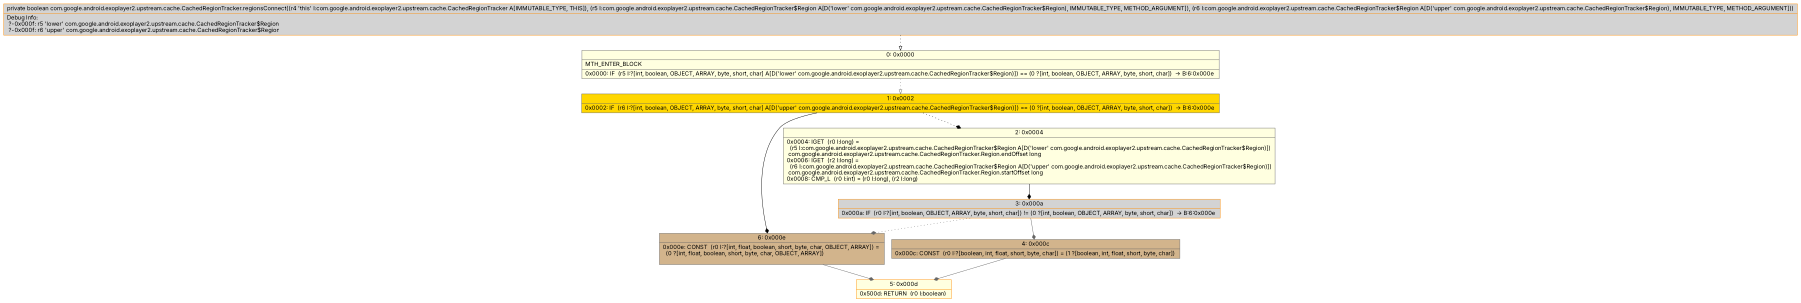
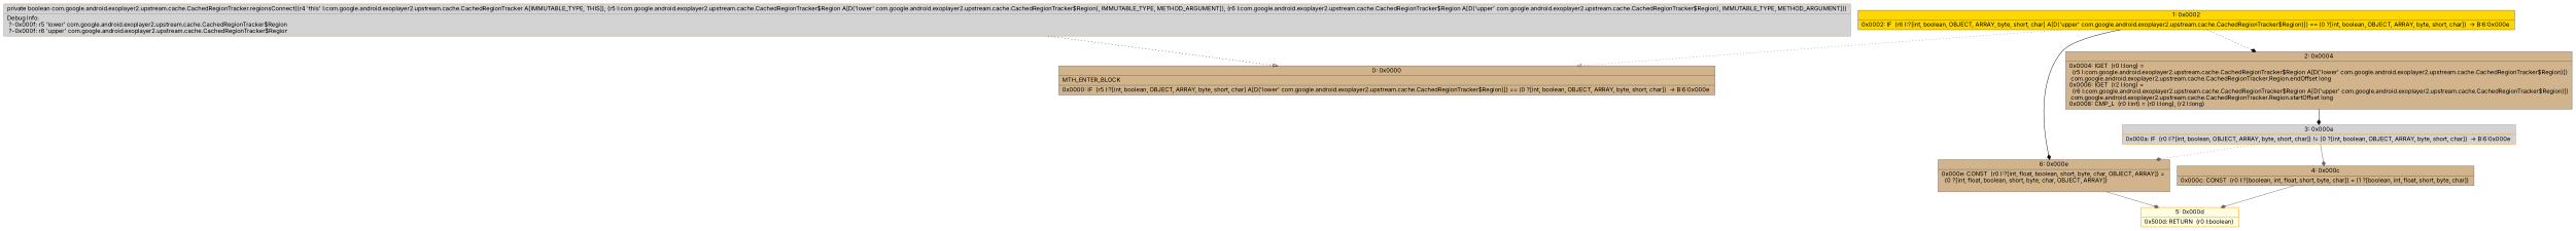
  digraph {
    fontname=Inter
    node [color=gray40 fillcolor=lightyellow fontname=Inter shape=record style=filled]
    edge [arrowhead=diamond color=gray40 fontname=Inter style=solid]
-   n1 [label="{0\:\ 0x0000|MTH_ENTER_BLOCK\l|0x0000: IF  (r5 I:?[int, boolean, OBJECT, ARRAY, byte, short, char] A[D('lower' com.google.android.exoplayer2.upstream.cache.CachedRegionTracker$Region)]) == (0 ?[int, boolean, OBJECT, ARRAY, byte, short, char])  \-\> B:6:0x000e \l}"]
+   n1 [fillcolor=tan label="{0\:\ 0x0000|MTH_ENTER_BLOCK\l|0x0000: IF  (r5 I:?[int, boolean, OBJECT, ARRAY, byte, short, char] A[D('lower' com.google.android.exoplayer2.upstream.cache.CachedRegionTracker$Region)]) == (0 ?[int, boolean, OBJECT, ARRAY, byte, short, char])  \-\> B:6:0x000e \l}"]
    n2 [fillcolor=gold label="{1\:\ 0x0002|0x0002: IF  (r6 I:?[int, boolean, OBJECT, ARRAY, byte, short, char] A[D('upper' com.google.android.exoplayer2.upstream.cache.CachedRegionTracker$Region)]) == (0 ?[int, boolean, OBJECT, ARRAY, byte, short, char])  \-\> B:6:0x000e \l}"]
    n3 [fillcolor=tan label="{6\:\ 0x000e|0x000e: CONST  (r0 I:?[int, float, boolean, short, byte, char, OBJECT, ARRAY]) = \l  (0 ?[int, float, boolean, short, byte, char, OBJECT, ARRAY])\l \l}"]
-   n4 [label="{2\:\ 0x0004|0x0004: IGET  (r0 I:long) = \l  (r5 I:com.google.android.exoplayer2.upstream.cache.CachedRegionTracker$Region A[D('lower' com.google.android.exoplayer2.upstream.cache.CachedRegionTracker$Region)])\l com.google.android.exoplayer2.upstream.cache.CachedRegionTracker.Region.endOffset long \l0x0006: IGET  (r2 I:long) = \l  (r6 I:com.google.android.exoplayer2.upstream.cache.CachedRegionTracker$Region A[D('upper' com.google.android.exoplayer2.upstream.cache.CachedRegionTracker$Region)])\l com.google.android.exoplayer2.upstream.cache.CachedRegionTracker.Region.startOffset long \l0x0008: CMP_L  (r0 I:int) = (r0 I:long), (r2 I:long) \l}"]
+   n4 [fillcolor=tan label="{2\:\ 0x0004|0x0004: IGET  (r0 I:long) = \l  (r5 I:com.google.android.exoplayer2.upstream.cache.CachedRegionTracker$Region A[D('lower' com.google.android.exoplayer2.upstream.cache.CachedRegionTracker$Region)])\l com.google.android.exoplayer2.upstream.cache.CachedRegionTracker.Region.endOffset long \l0x0006: IGET  (r2 I:long) = \l  (r6 I:com.google.android.exoplayer2.upstream.cache.CachedRegionTracker$Region A[D('upper' com.google.android.exoplayer2.upstream.cache.CachedRegionTracker$Region)])\l com.google.android.exoplayer2.upstream.cache.CachedRegionTracker.Region.startOffset long \l0x0008: CMP_L  (r0 I:int) = (r0 I:long), (r2 I:long) \l}"]
    n5 [color=darkorange label="{5\:\ 0x000d|0x500d: RETURN  (r0 I:boolean) \l}"]
    n6 [color=darkorange fillcolor=lightgrey label="{3\:\ 0x000a|0x000a: IF  (r0 I:?[int, boolean, OBJECT, ARRAY, byte, short, char]) != (0 ?[int, boolean, OBJECT, ARRAY, byte, short, char])  \-\> B:6:0x000e \l}"]
    n7 [fillcolor=tan label="{4\:\ 0x000c|0x000c: CONST  (r0 I:?[boolean, int, float, short, byte, char]) = (1 ?[boolean, int, float, short, byte, char]) \l}"]
    n8 [color=darkorange fillcolor=lightgrey label="{private boolean com.google.android.exoplayer2.upstream.cache.CachedRegionTracker.regionsConnect((r4 'this' I:com.google.android.exoplayer2.upstream.cache.CachedRegionTracker A[IMMUTABLE_TYPE, THIS]), (r5 I:com.google.android.exoplayer2.upstream.cache.CachedRegionTracker$Region A[D('lower' com.google.android.exoplayer2.upstream.cache.CachedRegionTracker$Region), IMMUTABLE_TYPE, METHOD_ARGUMENT]), (r6 I:com.google.android.exoplayer2.upstream.cache.CachedRegionTracker$Region A[D('upper' com.google.android.exoplayer2.upstream.cache.CachedRegionTracker$Region), IMMUTABLE_TYPE, METHOD_ARGUMENT]))  | Debug Info:\l  ?\-0x000f: r5 'lower' com.google.android.exoplayer2.upstream.cache.CachedRegionTracker$Region\l  ?\-0x000f: r6 'upper' com.google.android.exoplayer2.upstream.cache.CachedRegionTracker$Region\l}"]
-   n1 -> n2 [arrowhead=onormal style=dotted]
+   n2 -> n1 [arrowhead=onormal style=dotted]
    n2 -> n3 [color=black]
    n2 -> n4 [color=black style=dotted]
    n3 -> n5
    n4 -> n6 [color=black]
    n6 -> n3 [style=dotted]
    n6 -> n7
    n7 -> n5
    n8 -> n1 [arrowhead=onormal color=black style=dotted]
  }
